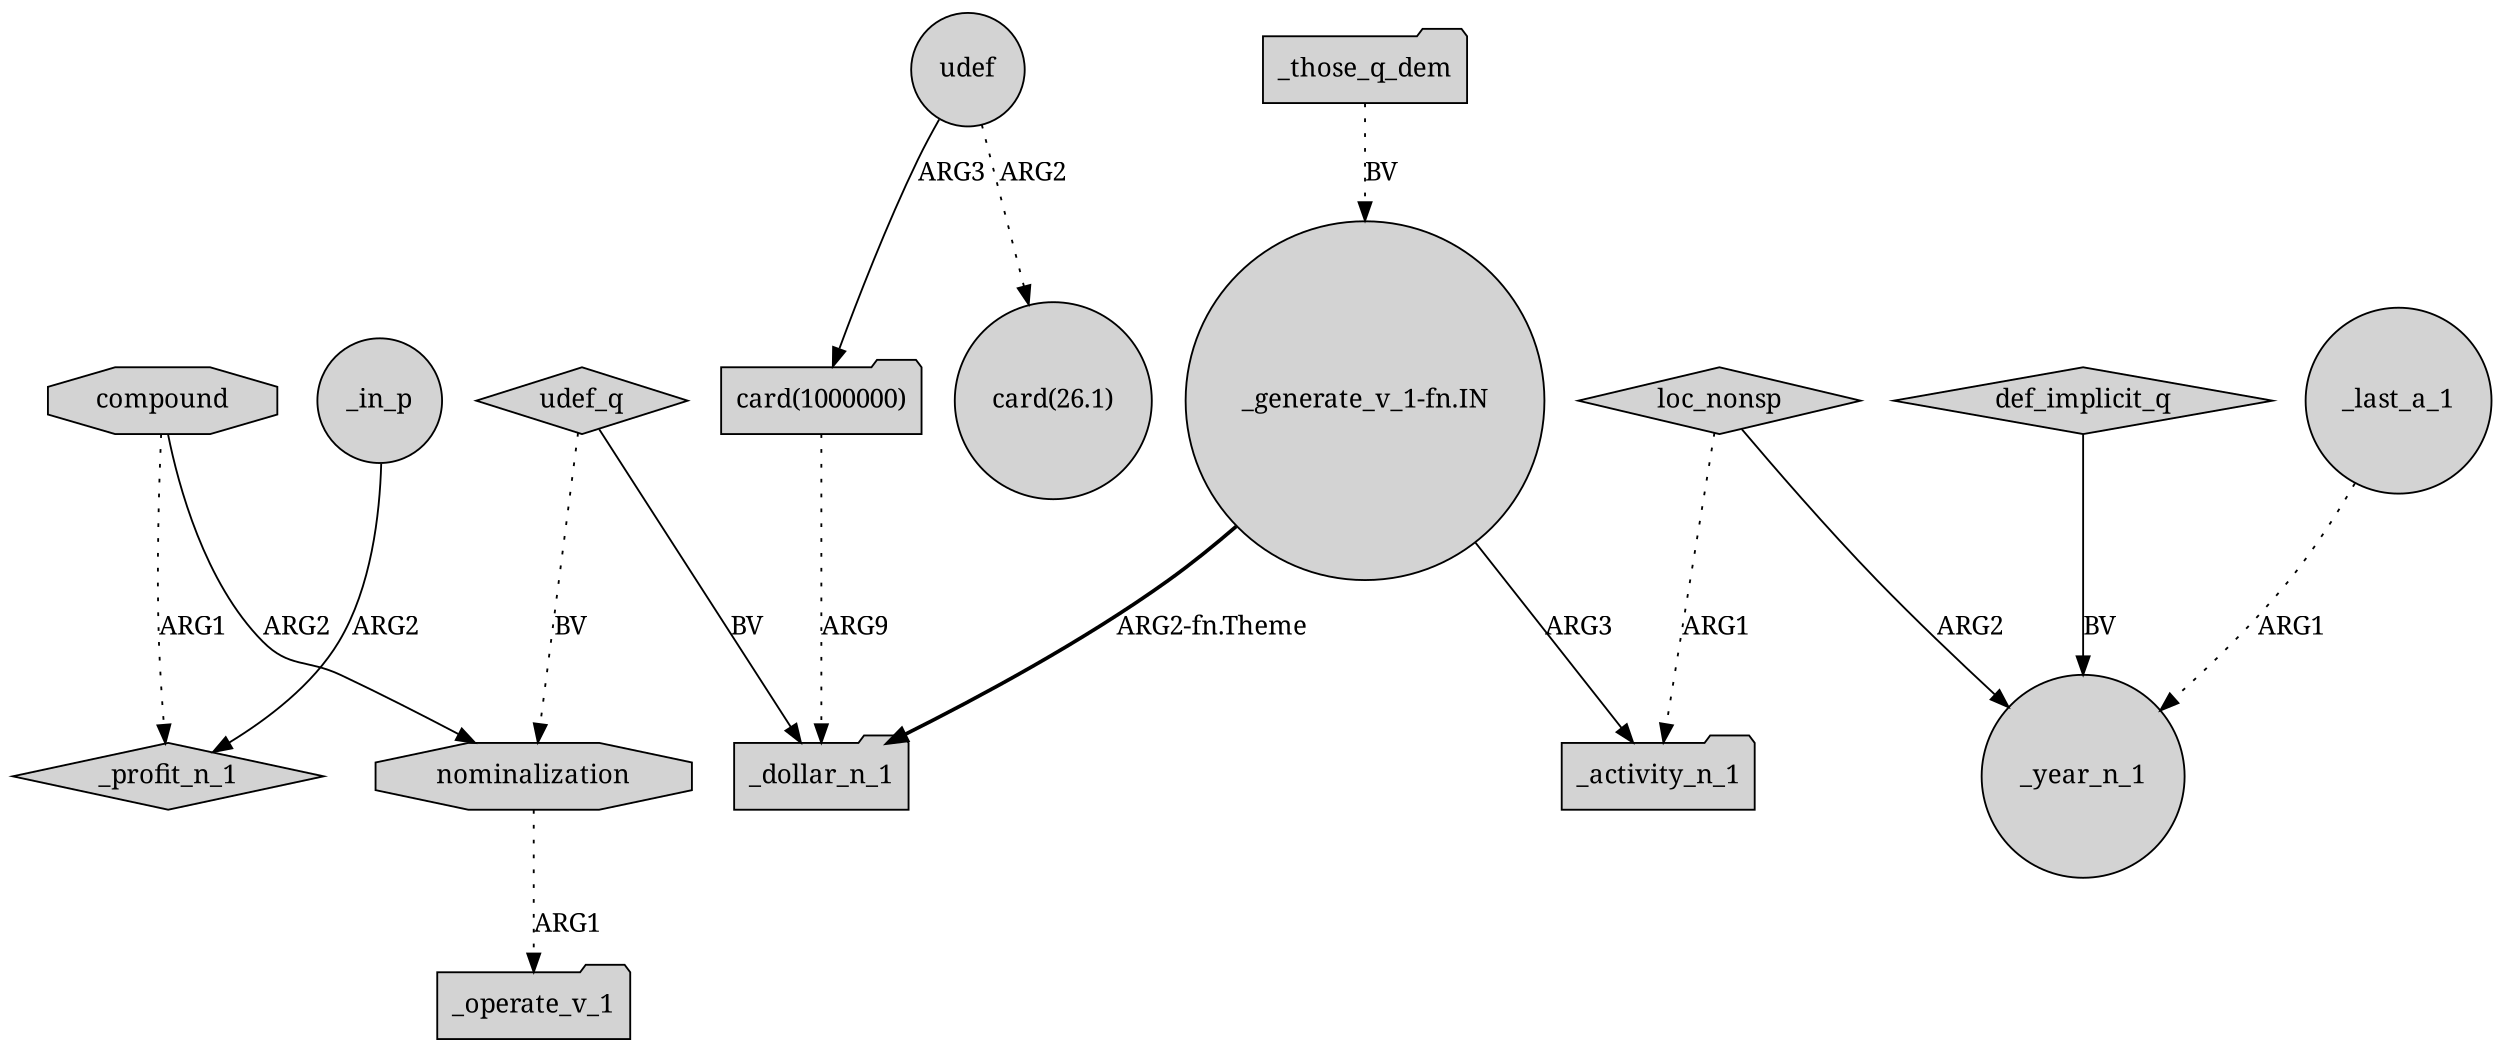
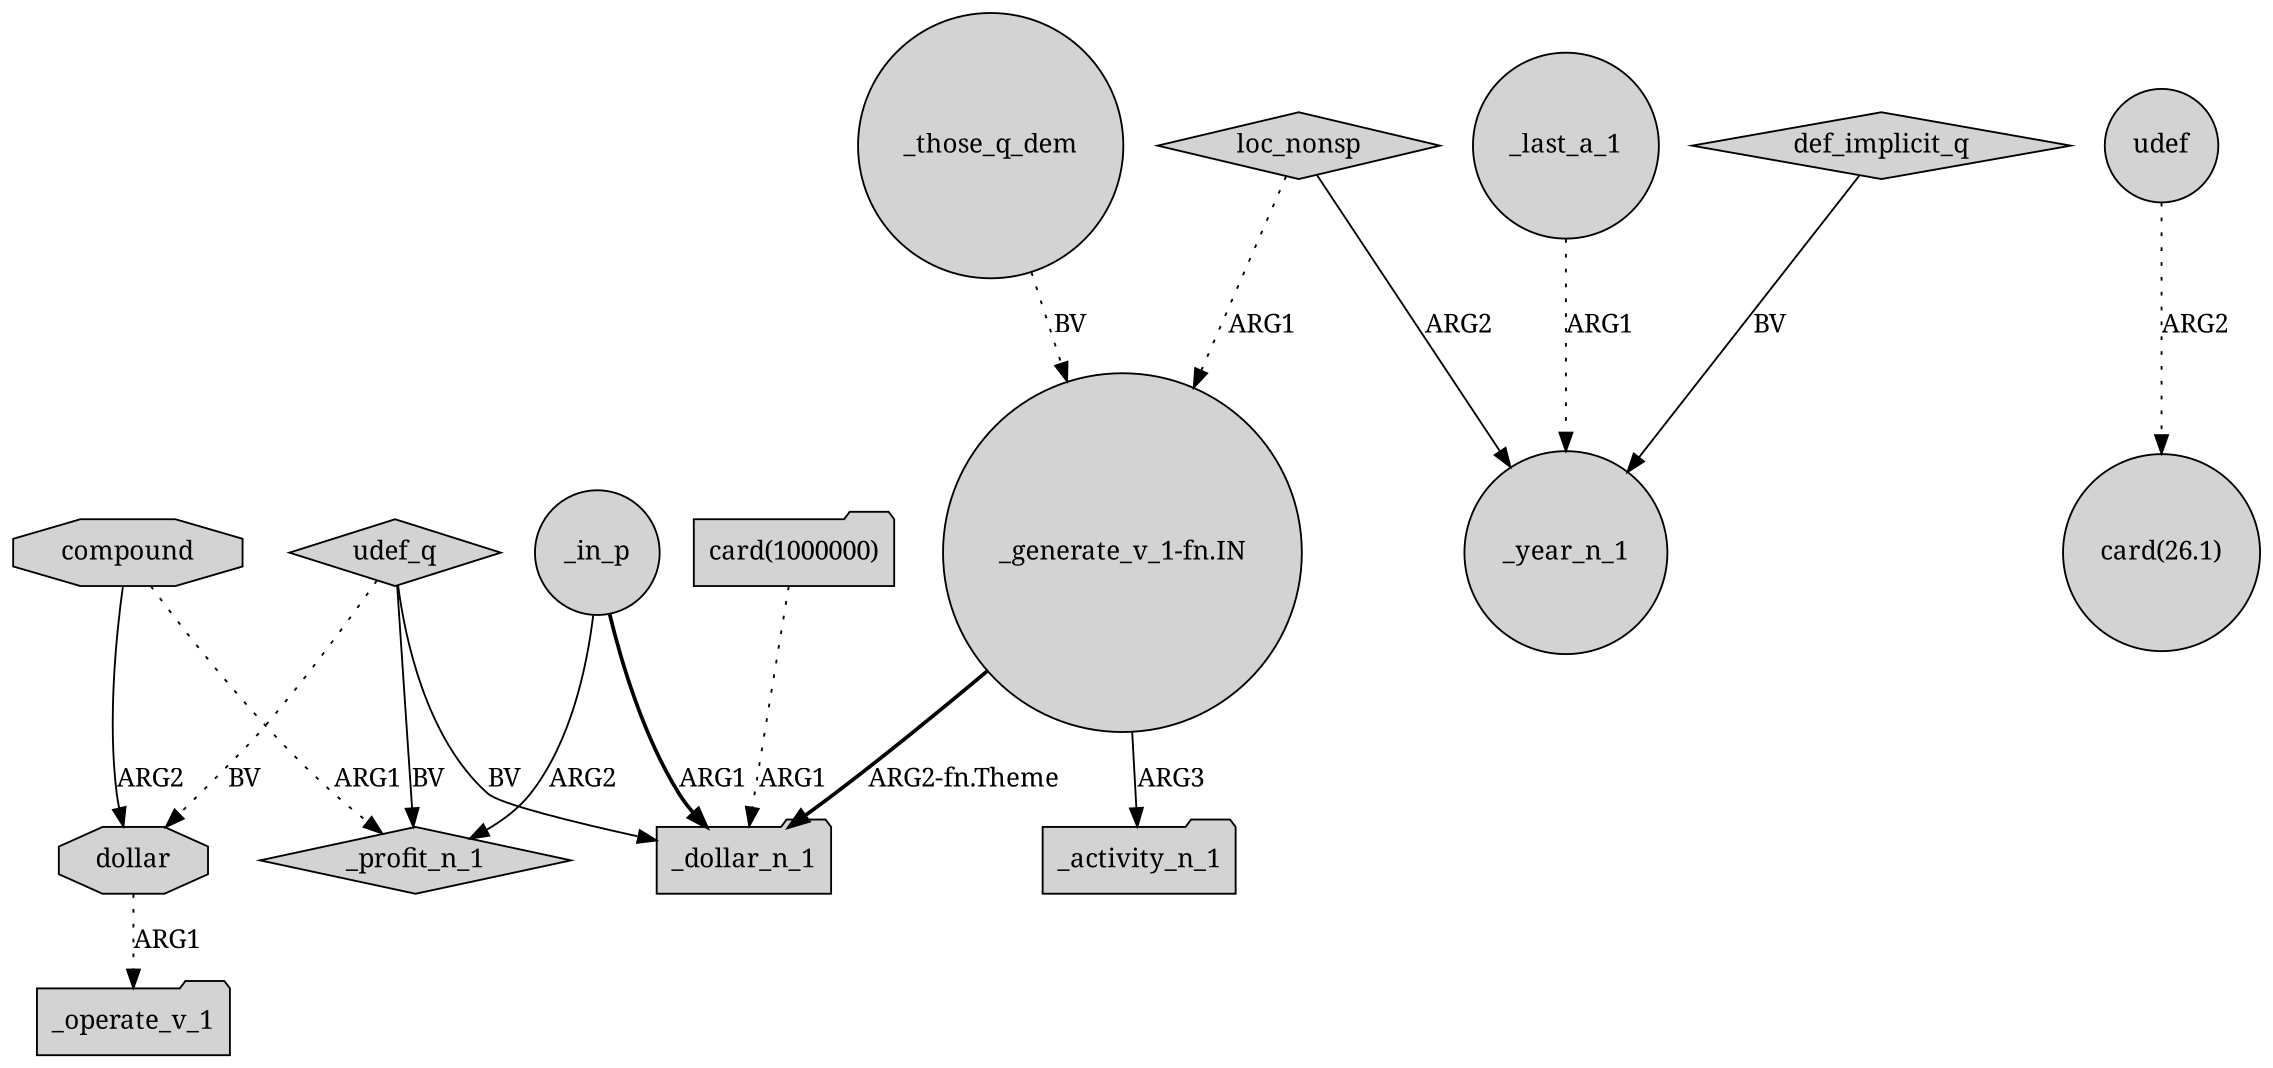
  digraph {
    fontname="Noto Serif"
    node [fontname="Noto Serif" shape=circle style=filled]
    edge [fontname="Noto Serif" style=dotted]
    compound [shape=octagon]
    _profit_n_1 [shape=diamond]
-   nominalization [shape=octagon]
+   nominalization [shape=octagon label=dollar]
    _operate_v_1 [shape=folder]
    "card(1000000)" [shape=folder]
    _dollar_n_1 [shape=folder]
    "_generate_v_1-fn.IN"
    _activity_n_1 [shape=folder]
    _in_p
-   _those_q_dem [shape=folder]
+   _those_q_dem
    n11 [label=udef]
    "card(26.1)"
    udef_q [shape=diamond]
    loc_nonsp [shape=diamond]
    _year_n_1
    def_implicit_q [shape=diamond]
    _last_a_1
    compound -> _profit_n_1 [label=ARG1]
    compound -> nominalization [label=ARG2 style=solid]
    nominalization -> _operate_v_1 [label=ARG1]
-   "card(1000000)" -> _dollar_n_1 [label=ARG9]
+   "card(1000000)" -> _dollar_n_1 [label=ARG1]
    "_generate_v_1-fn.IN" -> _dollar_n_1 [label="ARG2-fn.Theme" style=bold]
    "_generate_v_1-fn.IN" -> _activity_n_1 [label=ARG3 style=solid]
    _in_p -> _profit_n_1 [label=ARG2 style=solid]
+   _in_p -> _dollar_n_1 [label=ARG1 style=bold]
    _those_q_dem -> "_generate_v_1-fn.IN" [label=BV]
-   n11 -> "card(1000000)" [label=ARG3 style=solid]
    n11 -> "card(26.1)" [label=ARG2]
+   udef_q -> _profit_n_1 [label=BV style=solid]
    udef_q -> nominalization [label=BV]
    udef_q -> _dollar_n_1 [label=BV style=solid]
-   loc_nonsp -> _activity_n_1 [label=ARG1]
+   loc_nonsp -> "_generate_v_1-fn.IN" [label=ARG1]
    loc_nonsp -> _year_n_1 [label=ARG2 style=solid]
    def_implicit_q -> _year_n_1 [label=BV style=solid]
    _last_a_1 -> _year_n_1 [label=ARG1]
  }
